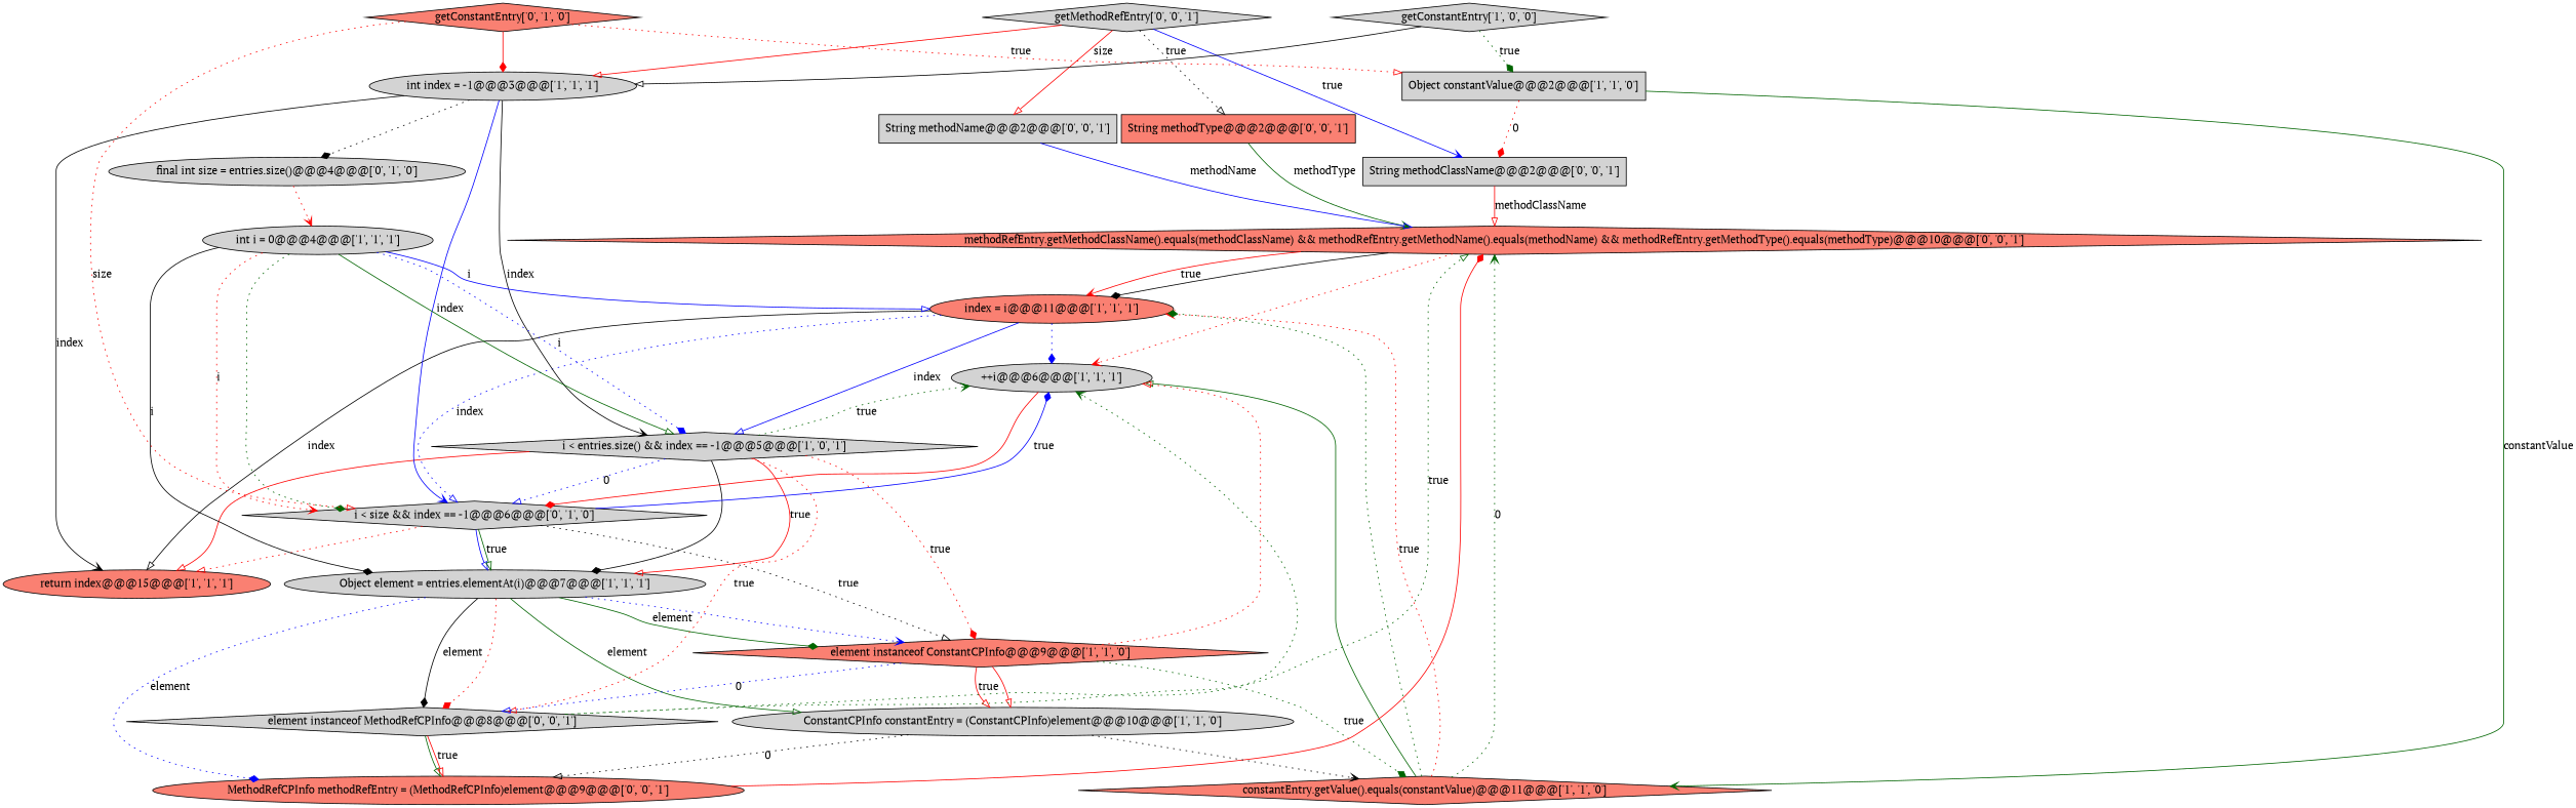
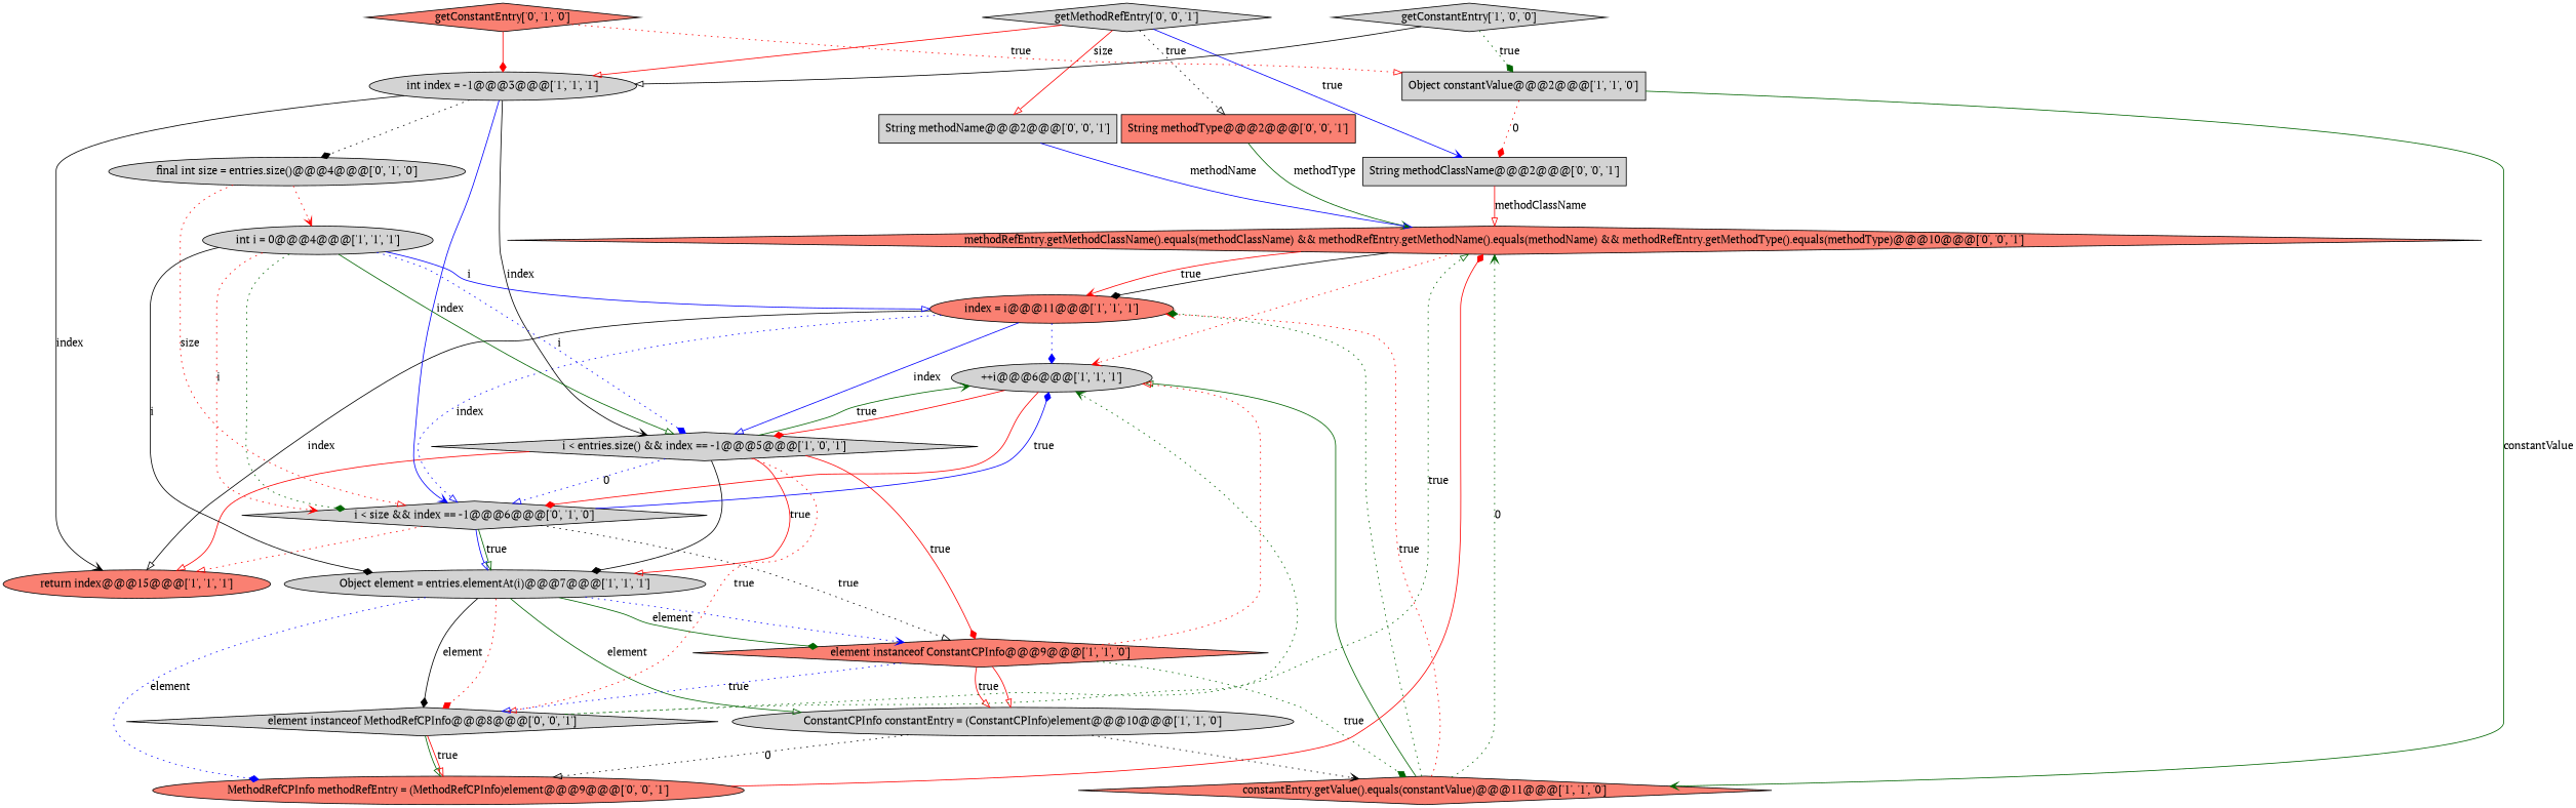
  digraph {
    fontname="PT Serif"
    node [fillcolor=lightgrey fontname="PT Serif" shape=diamond style=filled]
    edge [arrowhead=onormal color=red fontname="PT Serif" style=solid]
    n1 [label="Object constantValue@@@2@@@['1', '1', '0']" shape=box]
    n2 [label="String methodClassName@@@2@@@['0', '0', '1']" shape=box]
    n3 [fillcolor=salmon label="constantEntry.getValue().equals(constantValue)@@@11@@@['1', '1', '0']"]
    n4 [fillcolor=salmon label="methodRefEntry.getMethodClassName().equals(methodClassName) && methodRefEntry.getMethodName().equals(methodName) && methodRefEntry.getMethodType().equals(methodType)@@@10@@@['0', '0', '1']"]
    n5 [fillcolor=salmon label="index = i@@@11@@@['1', '1', '1']" shape=ellipse]
    n6 [label="++i@@@6@@@['1', '1', '1']" shape=ellipse]
    n7 [label="i < entries.size() && index == -1@@@5@@@['1', '0', '1']"]
    n8 [fillcolor=salmon label="return index@@@15@@@['1', '1', '1']" shape=ellipse]
    n9 [label="i < size && index == -1@@@6@@@['0', '1', '0']"]
    n10 [label="Object element = entries.elementAt(i)@@@7@@@['1', '1', '1']" shape=ellipse]
    n11 [fillcolor=salmon label="element instanceof ConstantCPInfo@@@9@@@['1', '1', '0']"]
    n12 [label="element instanceof MethodRefCPInfo@@@8@@@['0', '0', '1']"]
    n13 [fillcolor=salmon label="MethodRefCPInfo methodRefEntry = (MethodRefCPInfo)element@@@9@@@['0', '0', '1']" shape=ellipse]
    n14 [label="ConstantCPInfo constantEntry = (ConstantCPInfo)element@@@10@@@['1', '1', '0']" shape=ellipse]
    n15 [label="int index = -1@@@3@@@['1', '1', '1']" shape=ellipse]
    n16 [label="final int size = entries.size()@@@4@@@['0', '1', '0']" shape=ellipse]
    n17 [label="int i = 0@@@4@@@['1', '1', '1']" shape=ellipse]
    n18 [label="getMethodRefEntry['0', '0', '1']"]
    n19 [fillcolor=salmon label="String methodType@@@2@@@['0', '0', '1']" shape=box]
    n20 [label="String methodName@@@2@@@['0', '0', '1']" shape=box]
    n21 [label="getConstantEntry['1', '0', '0']"]
    n22 [fillcolor=salmon label="getConstantEntry['0', '1', '0']"]
    n1 -> n2 [arrowhead=diamond label=0 style=dotted]
    n1 -> n3 [arrowhead=vee color=darkgreen label=constantValue]
    n2 -> n4 [label=methodClassName]
    n3 -> n4 [arrowhead=vee color=darkgreen label=0 style=dotted]
    n3 -> n5 [arrowhead=vee label=true style=dotted]
    n3 -> n5 [arrowhead=diamond color=darkgreen style=dotted]
    n3 -> n6 [color=darkgreen]
    n4 -> n5 [arrowhead=diamond color=black]
    n4 -> n5 [arrowhead=vee label=true]
    n4 -> n6 [arrowhead=vee style=dotted]
    n5 -> n6 [arrowhead=diamond color=blue style=dotted]
    n5 -> n7 [color=blue label=index]
    n5 -> n8 [color=black label=index]
    n5 -> n9 [color=blue label=index style=dotted]
+   n6 -> n7 [arrowhead=diamond]
    n6 -> n9 [arrowhead=diamond]
-   n7 -> n6 [arrowhead=vee color=darkgreen label=true style=dotted]
+   n7 -> n6 [arrowhead=vee color=darkgreen label=true]
    n7 -> n8
    n7 -> n9 [color=blue label=0 style=dotted]
    n7 -> n10 [label=true]
    n7 -> n10 [arrowhead=diamond color=black]
-   n7 -> n11 [arrowhead=diamond label=true style=dotted]
+   n7 -> n11 [arrowhead=diamond label=true]
    n7 -> n12 [label=true style=dotted]
    n9 -> n6 [arrowhead=diamond color=blue label=true]
    n9 -> n8 [style=dotted]
    n9 -> n10 [color=blue]
    n9 -> n10 [color=darkgreen label=true]
    n9 -> n11 [color=black label=true style=dotted]
    n10 -> n11 [arrowhead=vee color=blue style=dotted]
    n10 -> n11 [arrowhead=diamond color=darkgreen label=element]
    n10 -> n12 [arrowhead=diamond color=black label=element]
    n10 -> n12 [arrowhead=diamond style=dotted]
    n10 -> n13 [arrowhead=diamond color=blue label=element style=dotted]
    n10 -> n14 [color=darkgreen label=element]
    n11 -> n3 [arrowhead=diamond color=darkgreen label=true style=dotted]
    n11 -> n6 [style=dotted]
-   n11 -> n12 [color=blue label=0 style=dotted]
+   n11 -> n12 [color=blue label=true style=dotted]
    n11 -> n14
    n11 -> n14 [label=true]
    n12 -> n4 [color=darkgreen label=true style=dotted]
    n12 -> n6 [arrowhead=vee color=darkgreen style=dotted]
    n12 -> n13 [color=darkgreen]
    n12 -> n13 [label=true]
    n13 -> n4 [arrowhead=diamond]
    n14 -> n3 [arrowhead=vee color=black style=dotted]
    n14 -> n13 [color=black label=0 style=dotted]
    n15 -> n7 [arrowhead=vee color=black label=index]
    n15 -> n8 [arrowhead=vee color=black label=index]
    n15 -> n9 [arrowhead=vee color=blue label=index]
    n15 -> n16 [arrowhead=diamond color=black style=dotted]
-   n22 -> n9 [label=size style=dotted]
+   n16 -> n9 [label=size style=dotted]
    n16 -> n17 [arrowhead=vee style=dotted]
    n17 -> n5 [color=blue label=i]
    n17 -> n7 [arrowhead=diamond color=blue label=i style=dotted]
    n17 -> n7 [color=darkgreen]
    n17 -> n9 [arrowhead=vee label=i style=dotted]
    n17 -> n9 [arrowhead=diamond color=darkgreen style=dotted]
    n17 -> n10 [arrowhead=diamond color=black label=i]
    n18 -> n2 [arrowhead=vee color=blue label=true]
    n18 -> n15
    n18 -> n19 [color=black label=true style=dotted]
    n18 -> n20 [label=size]
    n19 -> n4 [arrowhead=vee color=darkgreen label=methodType]
    n20 -> n4 [color=blue label=methodName]
    n21 -> n1 [arrowhead=diamond color=darkgreen label=true style=dotted]
    n21 -> n15 [color=black]
    n22 -> n1 [label=true style=dotted]
    n22 -> n15 [arrowhead=diamond]
  }
